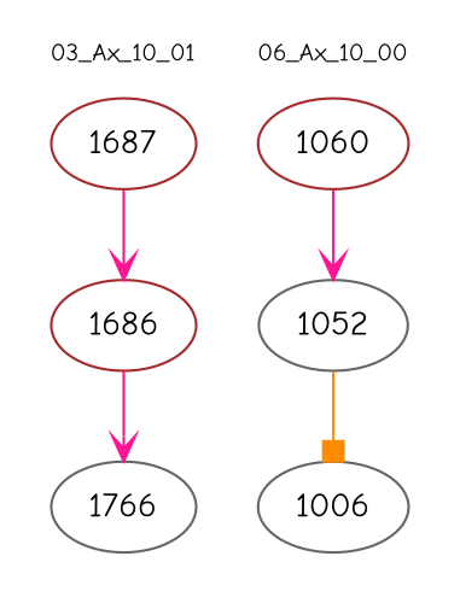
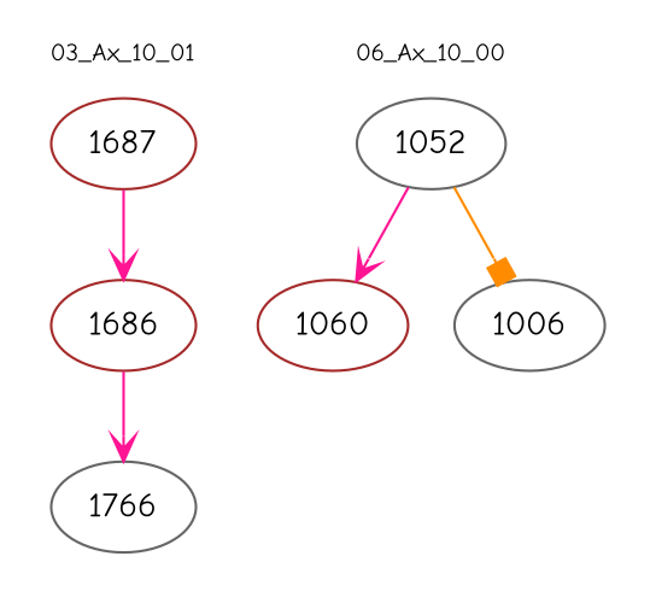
  digraph {
    fontname="Comic Neue"
    node [color=brown fontname="Comic Neue"]
    edge [arrowhead=vee color=deeppink fontname="Comic Neue"]
    n1 [label=1687]
    n2 [label=1686]
    n3 [color=gray40 label=1766]
    n4 [label=1060]
    n5 [color=gray40 label=1052]
    n6 [color=gray40 label=1006]
    subgraph cluster_1 {
      color=white
      fontsize=10
      label="03_Ax_10_01"
      n1
      n2
      n3
    }
    subgraph cluster_2 {
      color=white
      fontsize=10
      label="06_Ax_10_00"
      n4
      n5
      n6
    }
    n1 -> n2
    n2 -> n3
-   n4 -> n5
+   n5 -> n4
    n5 -> n6 [arrowhead=box color=darkorange]
  }
